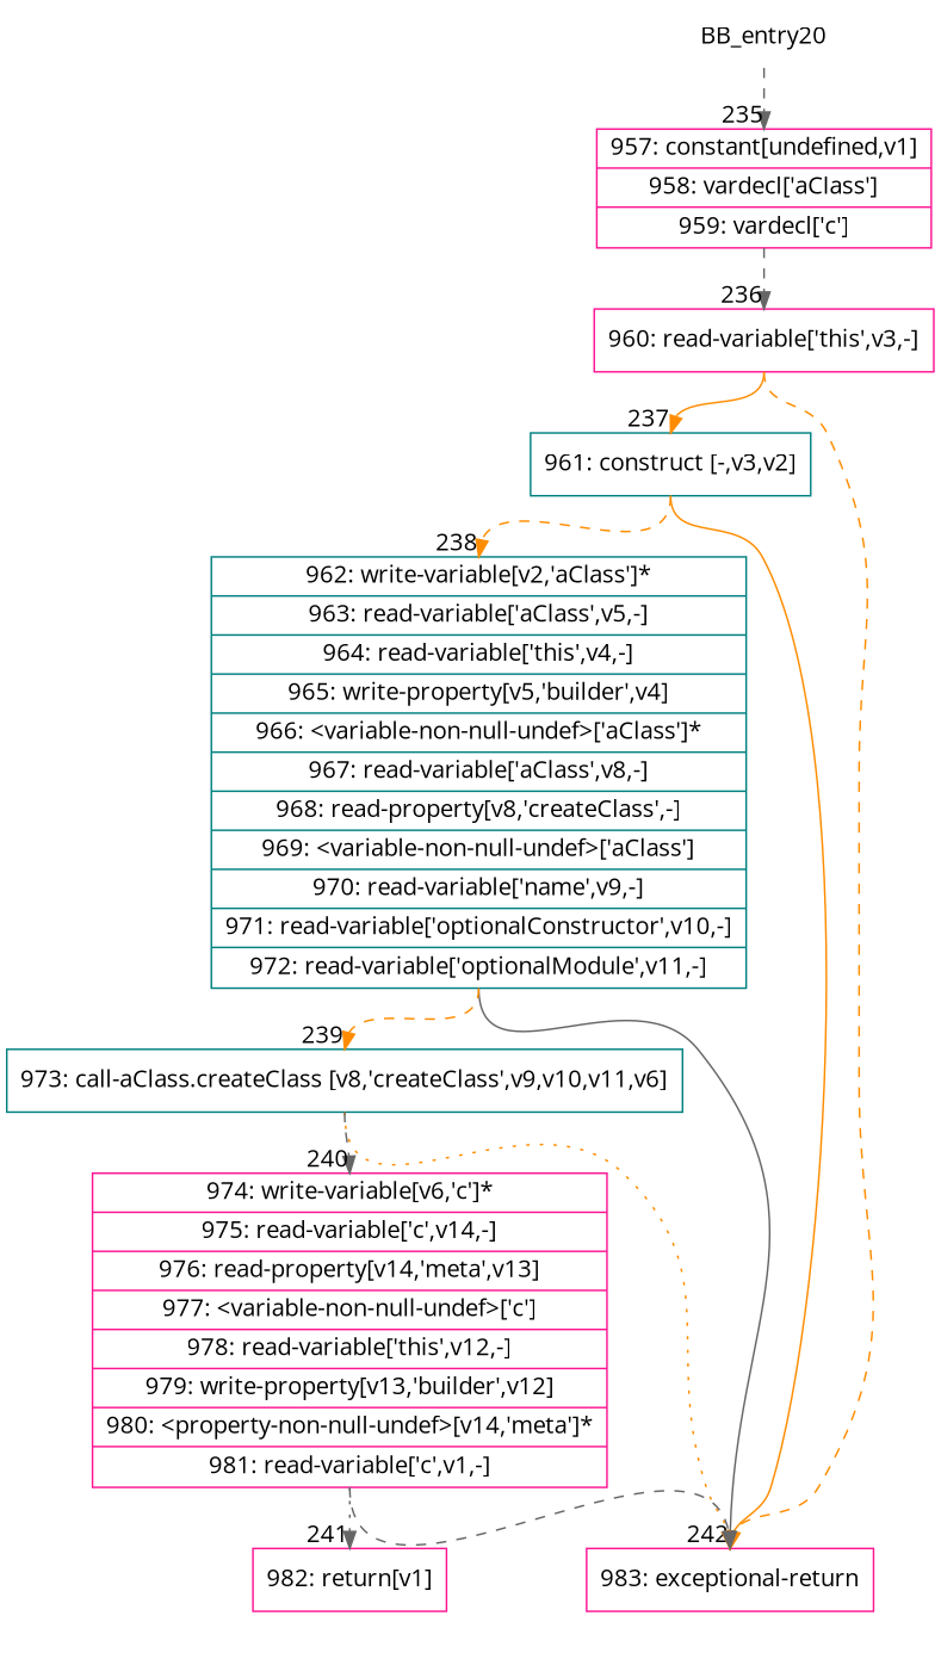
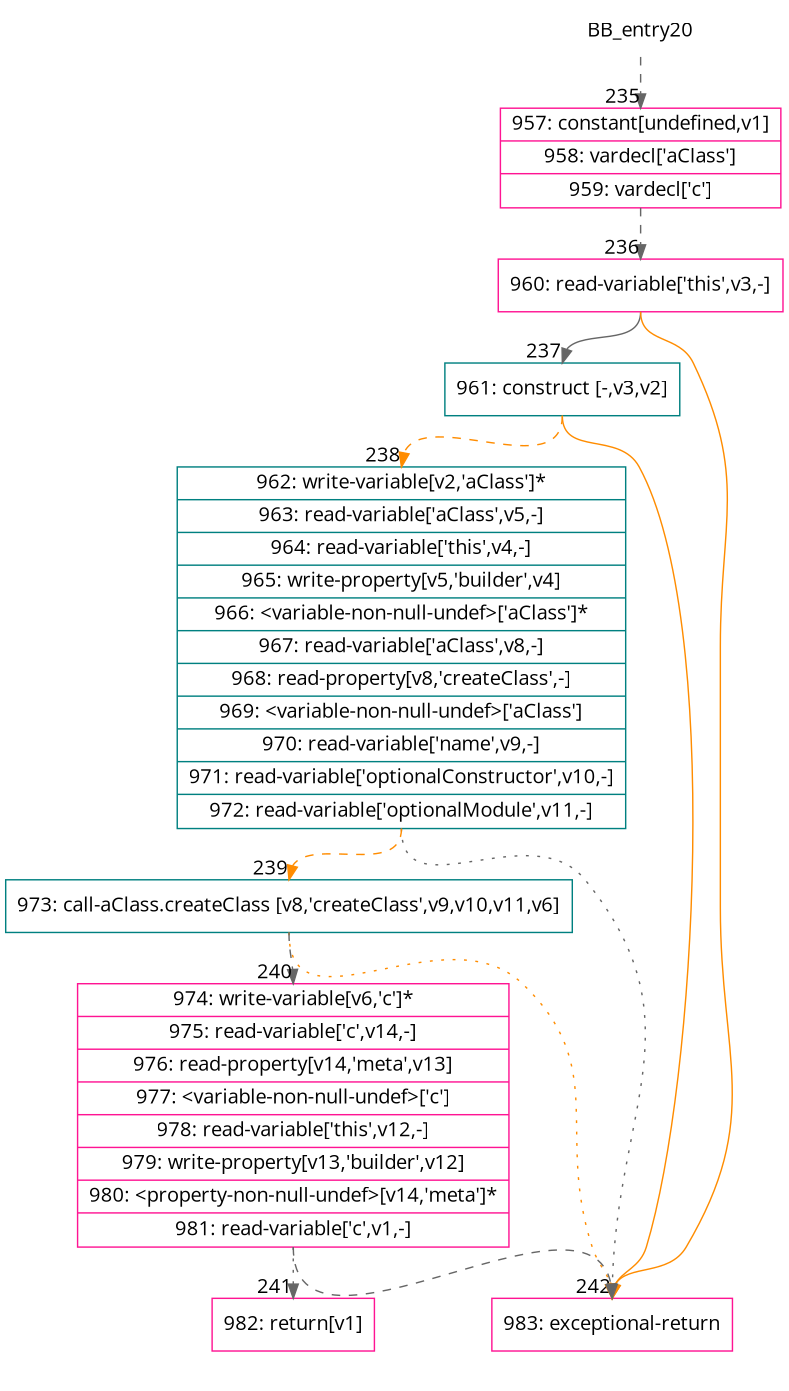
  digraph {
    fontname="Open Sans"
    rankdir=TD
    node [color=deeppink fontname="Open Sans" shape=record]
    edge [color=gray40 fontname="Open Sans" headport=n style=dashed tailport=s]
    n1 [label=BB_entry20 shape=none]
    n2 [label="{957: constant[undefined,v1]|958: vardecl['aClass']|959: vardecl['c']}"]
    n3 [label="{960: read-variable['this',v3,-]}"]
    n4 [color=teal label="{961: construct [-,v3,v2]}"]
    n5 [label="{983: exceptional-return}"]
    n6 [color=teal label="{962: write-variable[v2,'aClass']*|963: read-variable['aClass',v5,-]|964: read-variable['this',v4,-]|965: write-property[v5,'builder',v4]|966: \<variable-non-null-undef\>['aClass']*|967: read-variable['aClass',v8,-]|968: read-property[v8,'createClass',-]|969: \<variable-non-null-undef\>['aClass']|970: read-variable['name',v9,-]|971: read-variable['optionalConstructor',v10,-]|972: read-variable['optionalModule',v11,-]}"]
    n7 [color=teal label="{973: call-aClass.createClass [v8,'createClass',v9,v10,v11,v6]}"]
    n8 [label="{974: write-variable[v6,'c']*|975: read-variable['c',v14,-]|976: read-property[v14,'meta',v13]|977: \<variable-non-null-undef\>['c']|978: read-variable['this',v12,-]|979: write-property[v13,'builder',v12]|980: \<property-non-null-undef\>[v14,'meta']*|981: read-variable['c',v1,-]}"]
    n9 [label="{982: return[v1]}"]
    n1 -> n2 [headlabel="    235"]
    n2 -> n3 [headlabel="      236"]
-   n3 -> n4 [color=darkorange headlabel="      237" style=solid]
-   n3 -> n5 [color=darkorange headlabel="      242"]
+   n3 -> n4 [headlabel="      237" style=solid]
+   n3 -> n5 [color=darkorange headlabel="      242" style=solid]
    n4 -> n5 [color=darkorange style=solid]
    n4 -> n6 [color=darkorange headlabel="      238"]
-   n6 -> n5 [style=solid]
+   n6 -> n5 [style=dotted]
    n6 -> n7 [color=darkorange headlabel="      239"]
    n7 -> n5 [color=darkorange style=dotted]
    n7 -> n8 [headlabel="      240"]
    n8 -> n5
    n8 -> n9 [headlabel="      241" style=dotted]
  }
